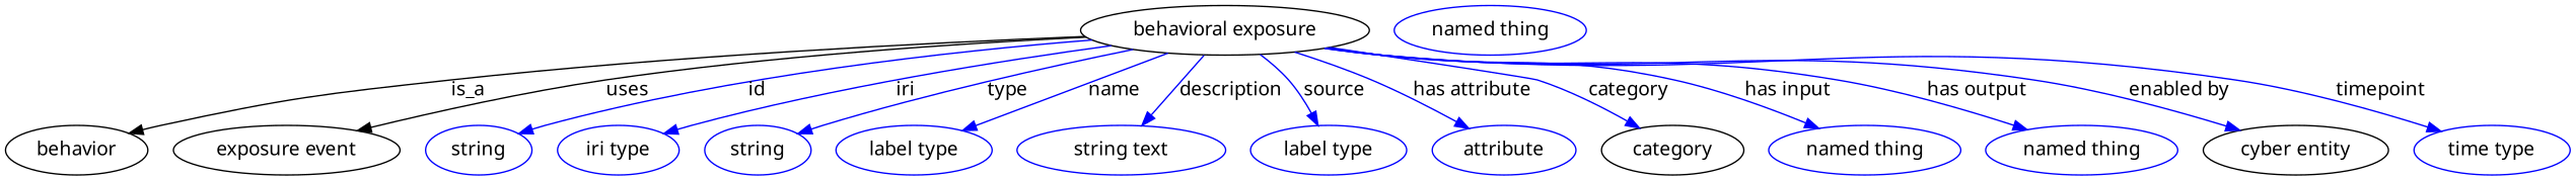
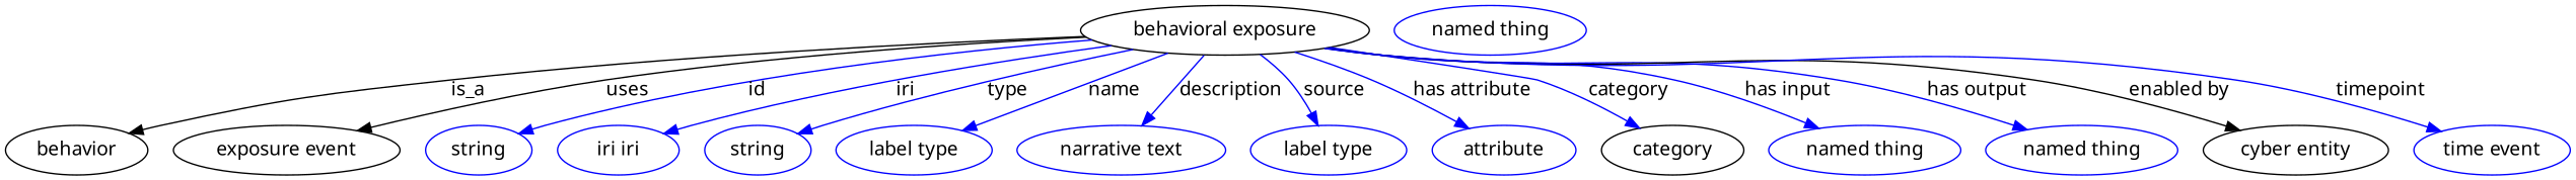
  digraph {
    fontname="Noto Sans"
    node [fontname="Noto Sans" color=blue]
    edge [fontname="Noto Sans" color=blue style=solid]
    n1 [height=0.5 label="behavioral exposure" width=2.9067 color=""]
    behavior [height=0.5 width=1.4263 color=""]
    "exposure event" [height=0.5 width=2.2748 color=""]
    n4 [height=0.5 label=string width=1.0652]
-   n5 [height=0.5 label="iri type" width=1.2277]
+   n5 [height=0.5 label="iri iri" width=1.2277]
    n6 [height=0.5 label=string width=1.0652]
    n7 [height=0.5 label="label type" width=1.5707]
-   n8 [height=0.5 label="string text" width=2.0943]
+   n8 [height=0.5 label="narrative text" width=2.0943]
    n9 [height=0.5 label="label type" width=1.5707]
    n10 [height=0.5 label=attribute width=1.4443]
    category [height=0.5 width=1.4263 color=""]
    n12 [height=0.5 label="named thing" width=1.9318]
    n13 [height=0.5 label="named thing" width=1.9318]
    n14 [color=black height=0.5 label="cyber entity" width=1.8596]
-   n15 [height=0.5 label="time type" width=1.5346]
+   n15 [height=0.5 label="time event" width=1.5346]
    n16 [height=0.5 label="named thing" width=1.9318]
    n1 -> behavior [label=is_a color="" style=""]
    n1 -> "exposure event" [label=uses color="" style=""]
    n1 -> n4 [label=id]
    n1 -> n5 [label=iri]
    n1 -> n6 [label=type]
    n1 -> n7 [label=name]
    n1 -> n8 [label=description]
    n1 -> n9 [label=source]
    n1 -> n10 [label="has attribute"]
    n1 -> category [label=category]
    n1 -> n12 [label="has input"]
    n1 -> n13 [label="has output"]
-   n1 -> n14 [label="enabled by"]
+   n1 -> n14 [color=black label="enabled by"]
    n1 -> n15 [label=timepoint]
  }
